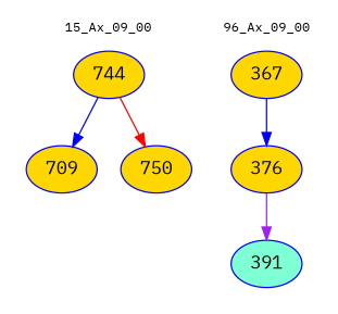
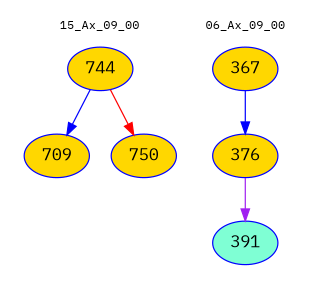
  digraph {
    fontname="IBM Plex Mono"
    node [color=blue fillcolor=gold fontname="IBM Plex Mono" style=filled]
    edge [color=blue fontname="IBM Plex Mono"]
    n1 [label=744]
    n2 [label=709]
    n3 [label=750]
    n4 [label=376]
    n5 [label=367]
    n6 [fillcolor=aquamarine label=391]
    subgraph cluster_1 {
      color=white
      fontsize=10
      label="15_Ax_09_00"
      n1
      n2
      n3
    }
    subgraph cluster_2 {
      color=white
      fontsize=10
-     label="96_Ax_09_00"
+     label="06_Ax_09_00"
      n4
      n5
      n6
    }
    n1 -> n2
    n1 -> n3 [color=red]
    n4 -> n6 [color=purple]
    n5 -> n4
  }
